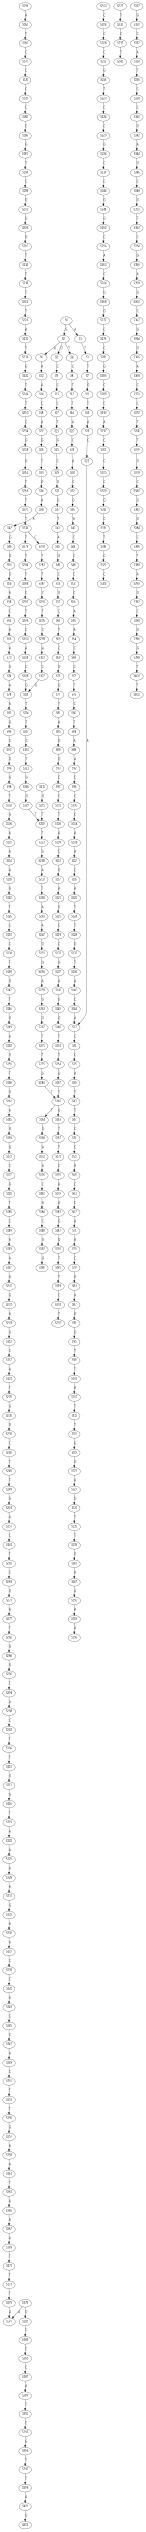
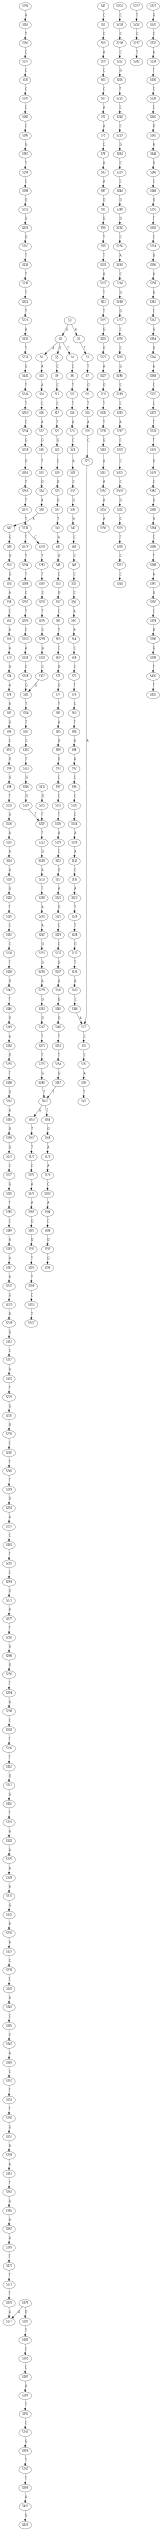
  strict digraph {
    fontname="Comic Neue"
    node [fontname="Comic Neue"]
    edge [fontname="Comic Neue"]
    S0
    S1
    S2
    S3
    S4
    S5
    S6
    S7
    S8
    S9
    S10
    S11
    S12
    S13
    S14
    S15
    S16
    S17
    S18
    S19
    S20
    S21
    S22
    S23
    S24
    S25
    S26
    S27
    S28
    S29
    S30
    S31
    S32
    S33
    S34
    S35
    S36
    S37
    S38
    S39
    S40
    S41
    S42
    S43
    S44
    S45
    S46
    S47
    S48
    S49
    S50
    S51
    S52
    S53
    S54
    S55
    S56
    S57
    S58
    S59
    S60
    S61
    S62
    S63
    S64
    S65
    S66
    S67
    S68
    S69
    S70
    S71
    S72
    S73
    S74
    S75
    S76
    S77
    S78
    S79
    S80
    S81
    S82
    S83
    S84
    S85
    S86
    S87
    S88
    S89
    S90
    S91
    S92
    S93
    S94
    S95
    S96
    S97
    S98
    S99
    S100
    S101
    S102
    S103
    S104
    S105
    S106
    S107
    S108
    S109
    S110
    S111
    S112
    S113
    S114
    S115
    S116
    S117
    S118
    S119
    S120
    S121
    S122
    S123
    S124
    S125
    S126
    S127
    S128
    S129
    S130
    S131
    S132
    S133
    S134
    S135
    S136
    S137
    S138
    S139
    S140
    S141
    S142
    S143
    S144
    S145
    S146
    S147
    S148
    S149
    S150
    S151
    S152
    S153
    S154
    S155
    S156
    S157
    S158
    S160
    S161
    S159
    S162
    S163
    S164
    S165
    S166
    S167
    S168
    S169
    S170
    S171
    S172
    S173
    S174
    S175
    S176
    S177
    S178
    S179
    S180
    S181
    S182
    S183
    S184
    S185
    S186
    S187
    S188
    S189
    S190
    S191
    S192
    S193
    S194
    S195
    S196
    S197
    S198
    S199
    S201
    S202
    S203
    S200
    S204
    S205
    S206
    S207
    S208
    S209
    S210
    S212
    S213
    S214
    S211
    S215
    S216
    S217
    S218
    S219
    S220
    S221
    S222
    S223
    S224
    S225
    S226
    S228
    S229
    S230
    S231
    S227
    S232
    S233
    S234
    S235
    S236
    S237
    S238
    S239
    S240
    S241
    S242
    S243
    S244
    S245
    S246
    S247
    S248
    S249
    S250
    S251
    S252
    S253
    S254
    S255
    S256
    S257
    S258
    S259
    S260
    S261
    S262
    S263
    S264
    S265
    S266
    S267
    S268
    S269
    S270
    S271
    S272
    S273
    S274
    S275
    S276
    S277
    S278
    S279
    S280
    S281
    S282
    S283
    S284
    S285
    S286
    S287
    S288
    S289
    S290
    S291
    S292
    S293
    S294
    S295
    S296
    S297
    S298
    S299
    S300
    S301
    S302
    S303
    S304
    S305
    S306
    S307
    S308
    S309
    S310
    S311
    S312
    S313
    S314
    S315
    S316
    S317
    S318
    S319
    S320
    S321
    S322
    S323
    S324
    S325
    S326
    S328
    S329
    S327
    S330
    S331
    S332
    S333
    S334
    S335
    S336
    S337
    S338
    S339
    S340
    S341
    S342
    S343
    S344
    S345
    S346
    S347
    S348
    S349
    S350
    S351
    S352
    S353
    S354
    S355
    S356
    S357
    S358
    S359
    S360
    S361
    S362
    S363
    S364
    S365
    S366
    S367
    S368
    S369
    S370
    S371
    S372
    S373
    S374
    S375
    S376
    S377
    S378
    S380
    S379
    S381
    S382
    S383
    S384
    S385
    S386
    S387
    S388
    S389
    S390
    S391
    S392
    S393
    S394
    S395
    S396
    S397
    S398
    S399
    S400
    S401
    S402
    S403
    S0 -> S1 [label=A]
    S0 -> S2 [label=G]
    S1 -> S3 [label=T]
    S2 -> S4 [label=T]
    S2 -> S5 [label=G]
    S2 -> S6 [label=A]
    S3 -> S7 [label=T]
    S4 -> S8 [label=C]
    S5 -> S9 [label=C]
    S6 -> S10 [label=A]
    S7 -> S11 [label=G]
    S8 -> S12 [label=T]
    S9 -> S13 [label=C]
    S10 -> S14 [label=A]
    S11 -> S15 [label=T]
    S12 -> S16 [label=T]
    S13 -> S17 [label=C]
    S14 -> S18 [label=C]
    S15 -> S19 [label=A]
    S16 -> S20 [label=A]
    S17 -> S21 [label=T]
    S18 -> S22 [label=A]
    S19 -> S23 [label=C]
    S20 -> S24 [label=C]
    S21 -> S25 [label=G]
    S22 -> S26 [label=G]
    S23 -> S27 [label=A]
    S24 -> S28 [label=A]
    S25 -> S29 [label=C]
    S26 -> S30 [label=T]
    S27 -> S31 [label=C]
    S28 -> S32 [label=C]
    S29 -> S33 [label=G]
    S30 -> S34 [label=G]
    S31 -> S35 [label=C]
    S32 -> S36 [label=G]
    S33 -> S37 [label=G]
    S34 -> S38 [label=A]
    S35 -> S39 [label=A]
    S36 -> S40 [label=A]
    S37 -> S41 [label=T]
    S38 -> S42 [label=A]
    S39 -> S43 [label=T]
    S40 -> S44 [label=C]
    S41 -> S45 [label=A]
    S42 -> S46 [label=G]
-   S43 -> S47 [label=T]
    S44 -> S48 [label=C]
    S45 -> S49 [label=G]
    S46 -> S50 [label=G]
    S47 -> S51 [label=C]
    S48 -> S52 [label=C]
    S49 -> S53 [label=C]
    S50 -> S54 [label=G]
    S51 -> S55 [label=C]
    S52 -> S56 [label=C]
    S53 -> S57 [label=G]
    S54 -> S58 [label=A]
    S55 -> S59 [label=A]
    S56 -> S60 [label=A]
    S57 -> S61 [label=C]
    S58 -> S62 [label=C]
    S59 -> S63 [label=C]
    S60 -> S64 [label=A]
    S61 -> S65 [label=T]
    S62 -> S66 [label=A]
    S63 -> S67 [label=C]
    S64 -> S68 [label=C]
    S65 -> S69 [label=C]
    S66 -> S70 [label=A]
    S67 -> S71 [label=A]
    S68 -> S72 [label=C]
    S69 -> S73 [label=G]
    S70 -> S74 [label=G]
    S71 -> S75 [label=A]
    S72 -> S76 [label=T]
    S73 -> S77 [label=G]
    S74 -> S78 [label=A]
    S75 -> S79 [label=C]
    S76 -> S80 [label=C]
    S77 -> S81 [label=T]
    S78 -> S82 [label=A]
    S79 -> S83 [label=A]
    S80 -> S84 [label=T]
    S81 -> S85 [label=A]
    S82 -> S86 [label=G]
    S83 -> S87 [label=A]
    S84 -> S88 [label=A]
    S85 -> S89 [label=G]
    S86 -> S90 [label=C]
    S87 -> S91 [label=G]
    S88 -> S92 [label=A]
    S89 -> S93 [label=G]
    S90 -> S94 [label=G]
    S91 -> S95 [label=G]
    S92 -> S96 [label=C]
    S93 -> S97 [label=C]
    S94 -> S98 [label=G]
    S95 -> S99 [label=T]
    S96 -> S100 [label=C]
    S97 -> S101 [label=C]
    S98 -> S102 [label=T]
    S99 -> S103 [label=T]
    S100 -> S104 [label=C]
    S101 -> S105 [label=T]
    S102 -> S106 [label=G]
    S103 -> S107 [label=A]
    S104 -> S108 [label=A]
    S105 -> S109 [label=A]
    S106 -> S110 [label=A]
    S107 -> S111 [label=T]
    S108 -> S112 [label=A]
    S109 -> S113 [label=C]
    S110 -> S114 [label=A]
    S111 -> S115 [label=T]
    S112 -> S116 [label=C]
    S113 -> S117 [label=G]
    S114 -> S118 [label=A]
    S115 -> S119 [label=G]
    S116 -> S120 [label=A]
    S117 -> S121 [label=A]
    S118 -> S122 [label=G]
    S119 -> S123 [label=G]
    S120 -> S124 [label=T]
    S121 -> S125 [label=G]
    S122 -> S126 [label=T]
    S123 -> S127 [label=A]
    S124 -> S128 [label=T]
    S125 -> S129 [label=C]
    S126 -> S130 [label=C]
    S127 -> S131 [label=G]
    S128 -> S132 [label=G]
    S129 -> S133 [label=C]
    S130 -> S134 [label=C]
    S131 -> S135 [label=T]
    S132 -> S136 [label=T]
    S133 -> S137 [label=G]
    S134 -> S138 [label=T]
    S135 -> S139 [label=T]
    S136 -> S140 [label=A]
    S137 -> S141 [label=A]
    S138 -> S142 [label=G]
    S139 -> S143 [label=G]
    S140 -> S144 [label=C]
    S141 -> S145 [label=G]
    S142 -> S146 [label=T]
    S143 -> S147 [label=A]
    S144 -> S27 [label=A]
    S145 -> S148 [label=G]
    S146 -> S149 [label=G]
    S147 -> S150 [label=A]
    S148 -> S151 [label=T]
    S149 -> S152 [label=A]
    S150 -> S153 [label=A]
    S151 -> S154 [label=T]
    S152 -> S155 [label=G]
    S153 -> S156 [label=A]
    S154 -> S157 [label=G]
    S155 -> S158 [label=T]
    S157 -> S160 [label=T]
    S158 -> S161 [label=G]
    S160 -> S163 [label=G]
    S160 -> S164 [label=T]
    S161 -> S165 [label=A]
    S159 -> S162 [label=A]
    S162 -> S166 [label=T]
    S163 -> S167 [label=T]
    S164 -> S168 [label=G]
    S165 -> S169 [label=G]
    S166 -> S170 [label=C]
    S167 -> S171 [label=T]
    S168 -> S172 [label=A]
    S169 -> S173 [label=G]
    S170 -> S174 [label=C]
    S171 -> S175 [label=C]
    S172 -> S176 [label=A]
    S173 -> S177 [label=C]
    S174 -> S178 [label=C]
    S175 -> S179 [label=A]
    S176 -> S180 [label=C]
    S177 -> S181 [label=G]
    S178 -> S182 [label=C]
    S179 -> S183 [label=A]
    S180 -> S184 [label=A]
    S181 -> S185 [label=T]
    S182 -> S186 [label=C]
    S183 -> S187 [label=G]
    S184 -> S188 [label=C]
    S185 -> S189 [label=C]
    S186 -> S190 [label=G]
    S187 -> S191 [label=G]
    S188 -> S192 [label=G]
    S189 -> S193 [label=A]
    S190 -> S194 [label=T]
    S191 -> S195 [label=T]
    S192 -> S196 [label=G]
    S193 -> S197 [label=A]
    S194 -> S198 [label=C]
    S195 -> S199 [label=T]
    S197 -> S201 [label=A]
    S198 -> S202 [label=G]
    S199 -> S203 [label=C]
    S201 -> S205 [label=G]
    S202 -> S206 [label=G]
    S203 -> S207 [label=T]
    S200 -> S204 [label=C]
    S204 -> S208 [label=C]
    S205 -> S209 [label=A]
    S206 -> S210 [label=G]
    S208 -> S212 [label=C]
    S209 -> S213 [label=G]
    S210 -> S214 [label=T]
    S212 -> S216 [label=G]
    S213 -> S217 [label=C]
    S214 -> S218 [label=T]
    S211 -> S215 [label=G]
    S215 -> S219 [label=T]
    S216 -> S220 [label=T]
    S217 -> S221 [label=A]
    S218 -> S222 [label=T]
    S219 -> S223 [label=T]
    S220 -> S224 [label=C]
    S221 -> S225 [label=T]
    S222 -> S226 [label=T]
    S223 -> S228 [label=G]
    S224 -> S229 [label=C]
    S225 -> S230 [label=G]
    S226 -> S231 [label=A]
    S228 -> S233 [label=A]
    S229 -> S234 [label=G]
    S230 -> S235 [label=G]
    S231 -> S236 [label=T]
    S227 -> S232 [label=T]
    S232 -> S237 [label=C]
    S233 -> S238 [label=T]
    S234 -> S239 [label=C]
    S235 -> S240 [label=C]
    S236 -> S241 [label=G]
    S237 -> S242 [label=T]
    S238 -> S243 [label=A]
    S239 -> S244 [label=C]
    S240 -> S245 [label=T]
    S241 -> S246 [label=T]
    S243 -> S247 [label=A]
    S244 -> S248 [label=G]
    S245 -> S249 [label=T]
    S246 -> S250 [label=T]
    S247 -> S251 [label=G]
    S248 -> S252 [label=G]
    S249 -> S253 [label=G]
    S250 -> S254 [label=C]
    S251 -> S255 [label=G]
    S252 -> S256 [label=C]
    S253 -> S257 [label=A]
    S254 -> S258 [label=G]
    S255 -> S259 [label=A]
    S256 -> S260 [label=A]
    S257 -> S261 [label=C]
    S258 -> S262 [label=G]
    S259 -> S263 [label=G]
    S260 -> S264 [label=C]
    S261 -> S265 [label=T]
    S262 -> S266 [label=T]
    S263 -> S267 [label=G]
    S264 -> S268 [label=G]
    S265 -> S269 [label=C]
    S266 -> S270 [label=T]
    S267 -> S271 [label=T]
    S268 -> S272 [label=G]
    S269 -> S273 [label=G]
    S270 -> S274 [label=T]
    S271 -> S275 [label=T]
    S272 -> S276 [label=C]
    S273 -> S277 [label=A]
    S274 -> S278 [label=C]
    S274 -> S279 [label=T]
    S275 -> S280 [label=G]
    S276 -> S281 [label=C]
    S277 -> S282 [label=T]
    S278 -> S283 [label=T]
    S279 -> S284 [label=T]
    S280 -> S160 [label=T]
    S281 -> S285 [label=G]
    S282 -> S286 [label=G]
    S283 -> S287 [label=T]
    S284 -> S288 [label=T]
    S285 -> S289 [label=C]
    S286 -> S290 [label=G]
    S287 -> S291 [label=C]
    S288 -> S292 [label=C]
    S289 -> S293 [label=C]
    S290 -> S294 [label=T]
    S291 -> S295 [label=T]
    S292 -> S296 [label=T]
    S293 -> S297 [label=A]
    S294 -> S298 [label=A]
    S295 -> S299 [label=C]
    S296 -> S300 [label=C]
    S297 -> S301 [label=C]
    S298 -> S302 [label=C]
    S299 -> S303 [label=A]
    S300 -> S304 [label=A]
    S301 -> S305 [label=C]
    S302 -> S306 [label=T]
    S303 -> S307 [label=C]
    S304 -> S308 [label=C]
    S305 -> S309 [label=C]
    S306 -> S310 [label=T]
    S307 -> S311 [label=G]
    S308 -> S311 [label=G]
    S309 -> S312 [label=G]
    S310 -> S313 [label=G]
    S311 -> S314 [label=T]
    S312 -> S315 [label=C]
    S313 -> S316 [label=G]
    S314 -> S317 [label=T]
    S315 -> S318 [label=T]
    S316 -> S319 [label=T]
    S317 -> S320 [label=C]
    S318 -> S321 [label=C]
    S319 -> S322 [label=A]
    S320 -> S323 [label=T]
    S321 -> S324 [label=C]
    S322 -> S325 [label=A]
    S323 -> S326 [label=G]
    S325 -> S328 [label=A]
    S326 -> S329 [label=G]
    S328 -> S331 [label=A]
    S329 -> S219 [label=T]
    S327 -> S330 [label=G]
    S330 -> S332 [label=C]
    S331 -> S333 [label=G]
    S332 -> S334 [label=A]
    S333 -> S335 [label=A]
    S334 -> S336 [label=T]
    S335 -> S337 [label=A]
    S336 -> S338 [label=C]
    S337 -> S339 [label=C]
    S338 -> S340 [label=C]
    S339 -> S341 [label=C]
    S340 -> S342 [label=G]
    S341 -> S343 [label=A]
    S342 -> S344 [label=A]
    S343 -> S345 [label=C]
    S344 -> S346 [label=G]
    S345 -> S347 [label=C]
    S346 -> S348 [label=C]
    S347 -> S349 [label=A]
    S348 -> S350 [label=G]
    S349 -> S351 [label=C]
    S350 -> S352 [label=T]
    S351 -> S353 [label=T]
    S352 -> S354 [label=C]
    S353 -> S355 [label=T]
    S354 -> S356 [label=G]
    S355 -> S357 [label=G]
    S356 -> S358 [label=A]
    S357 -> S359 [label=A]
    S358 -> S360 [label=G]
    S359 -> S361 [label=A]
    S360 -> S362 [label=C]
    S361 -> S363 [label=T]
    S362 -> S364 [label=G]
    S363 -> S365 [label=A]
    S364 -> S366 [label=G]
    S365 -> S367 [label=A]
    S366 -> S368 [label=A]
    S367 -> S369 [label=A]
    S368 -> S370 [label=C]
    S369 -> S371 [label=T]
    S370 -> S372 [label=C]
    S371 -> S373 [label=T]
    S372 -> S374 [label=T]
    S373 -> S375 [label=T]
    S374 -> S376 [label=T]
    S375 -> S377 [label=A]
    S376 -> S378 [label=G]
    S378 -> S380 [label=C]
    S380 -> S382 [label=G]
    S379 -> S377 [label=A]
    S379 -> S381 [label=G]
    S381 -> S383 [label=T]
    S382 -> S384 [label=G]
    S383 -> S385 [label=C]
    S384 -> S386 [label=C]
    S385 -> S387 [label=C]
    S386 -> S388 [label=T]
    S387 -> S389 [label=A]
    S388 -> S390 [label=A]
    S389 -> S391 [label=T]
    S390 -> S392 [label=G]
    S391 -> S393 [label=C]
    S392 -> S394 [label=C]
    S393 -> S395 [label=G]
    S394 -> S396 [label=G]
    S395 -> S397 [label=T]
    S396 -> S398 [label=G]
    S397 -> S399 [label=T]
    S398 -> S400 [label=T]
    S399 -> S401 [label=A]
    S400 -> S402 [label=T]
    S401 -> S403 [label=G]
  }
